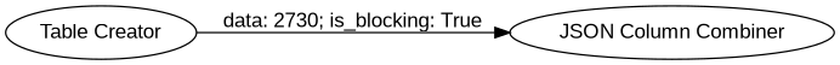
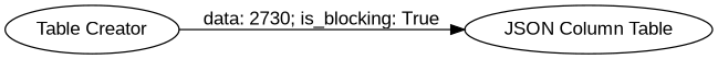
  digraph {
    rankdir=LR
    fontname="Liberation Sans"
    node [fontname="Liberation Sans"]
    n1 [label="Table Creator"]
-   n2 [label="JSON Column Combiner"]
+   n2 [label="JSON Column Table"]
    n1 -> n2 [label="data: 2730; is_blocking: True" fontname="Liberation Sans"]
  }
